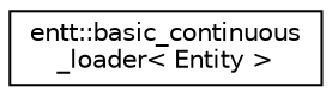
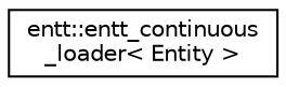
  digraph {
    rankdir=LR
-   n1 [color=black fillcolor=white fontname=Helvetica fontsize=10 height=0.2 label="entt::basic_continuous\l_loader\< Entity \>" shape=record style=filled width=0.4]
+   n1 [color=black fillcolor=white fontname=Helvetica fontsize=10 height=0.2 label="entt::entt_continuous\l_loader\< Entity \>" shape=record style=filled width=0.4]
  }
